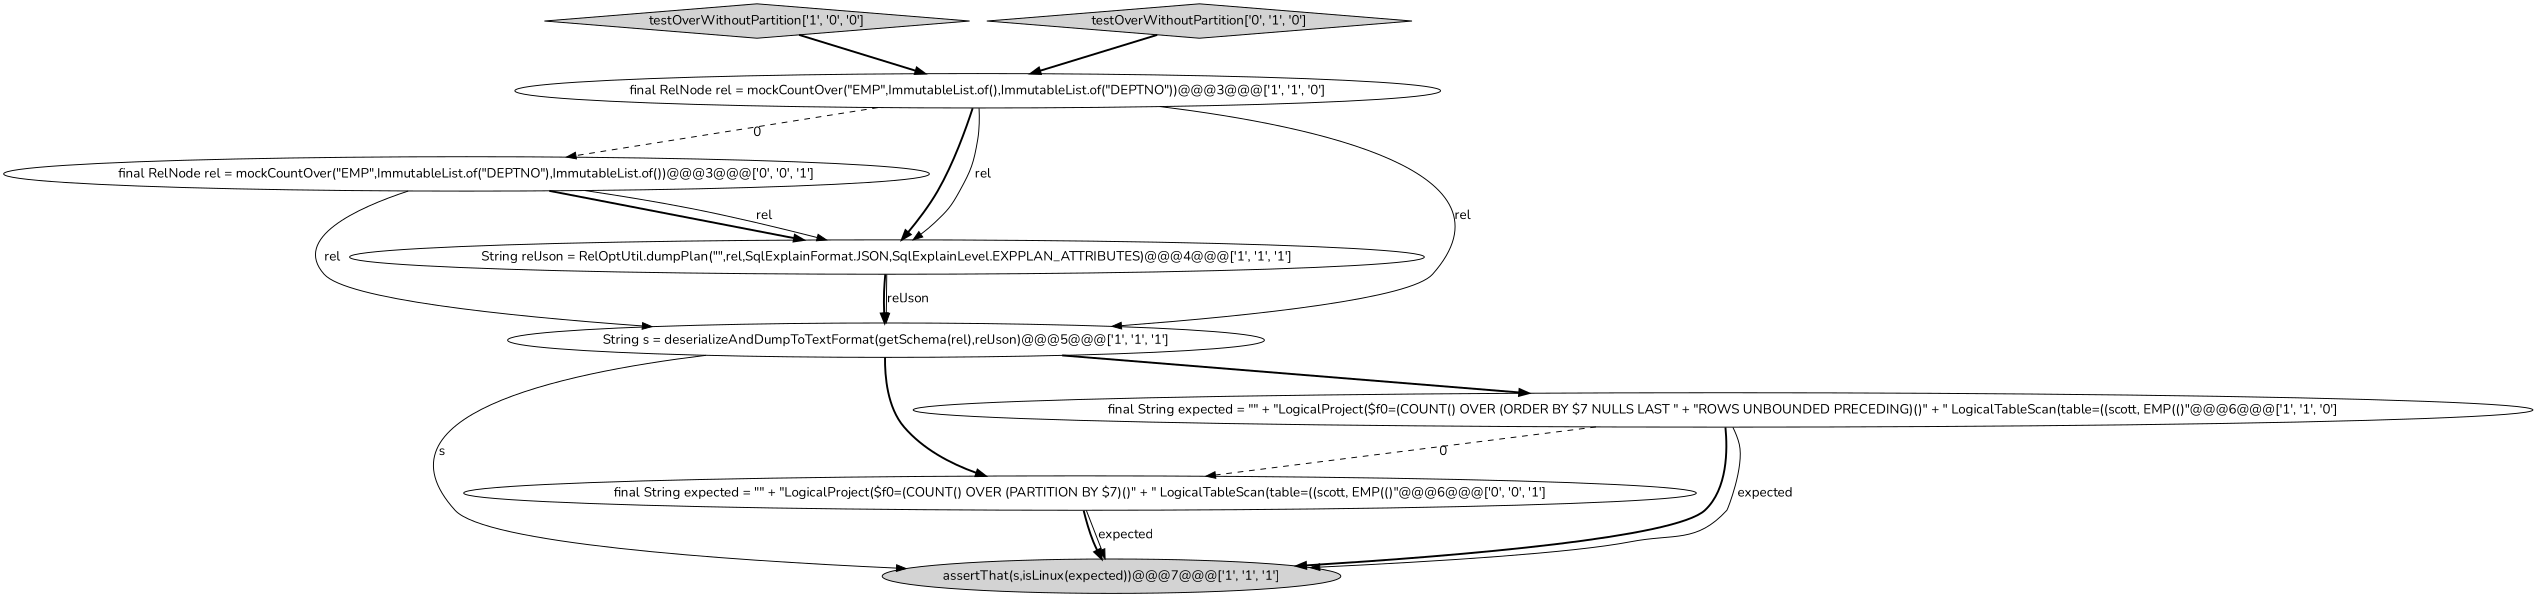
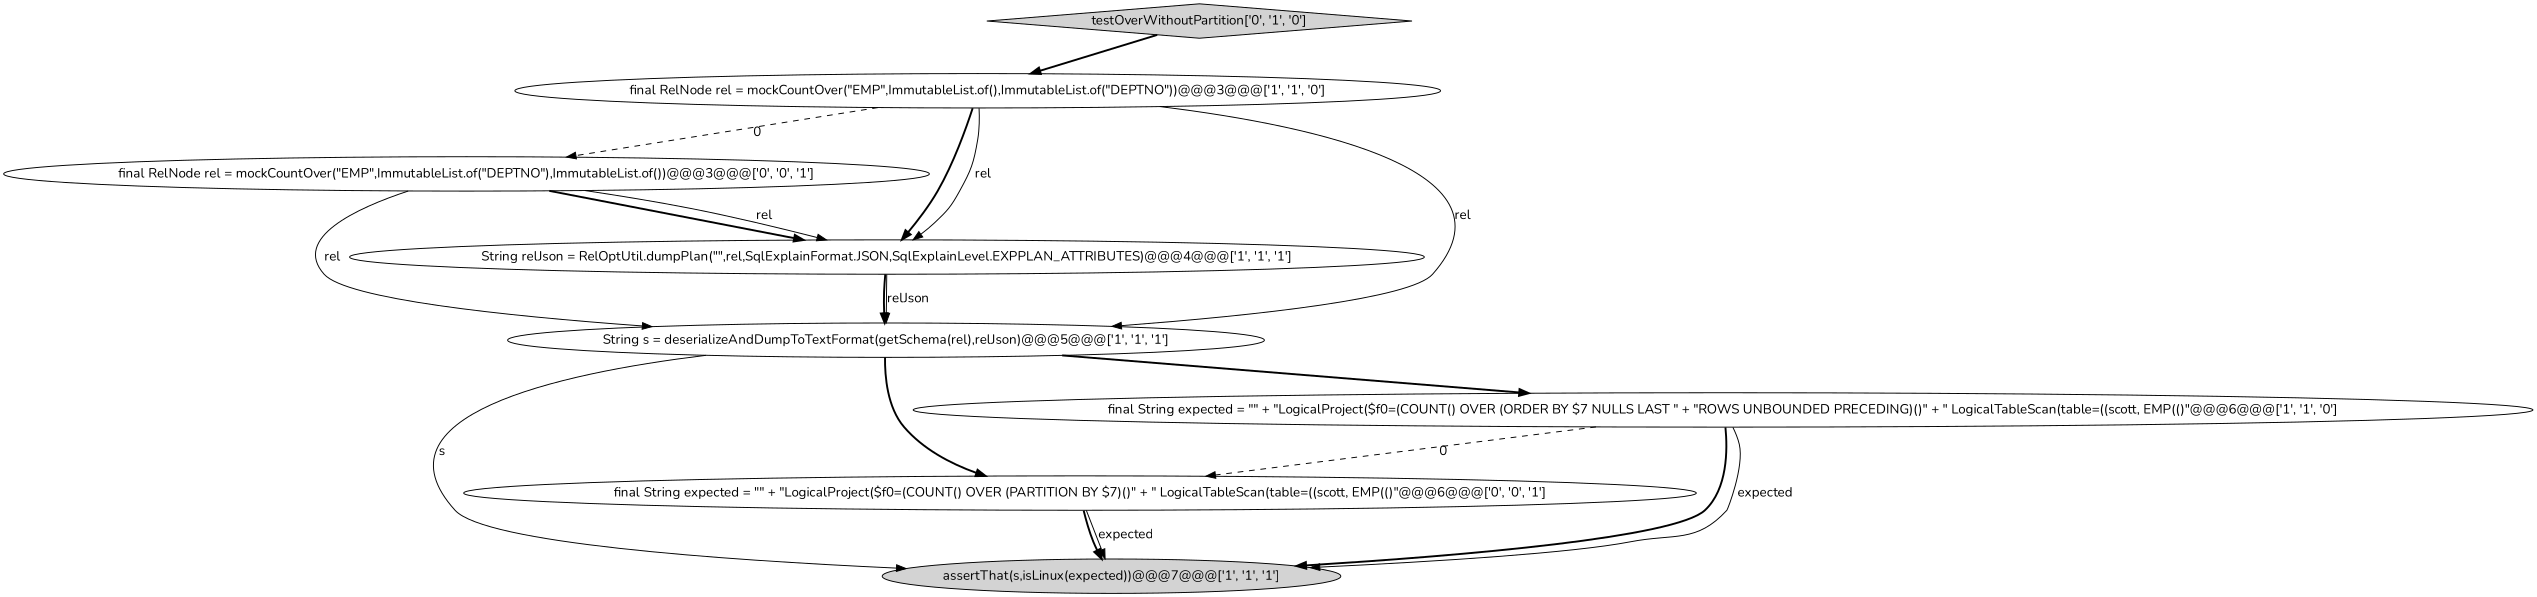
  digraph {
    fontname=Nunito
    node [fillcolor=white fontname=Nunito shape=ellipse style=filled]
    edge [fontname=Nunito style=bold]
    n1 [fillcolor=lightgray label="assertThat(s,isLinux(expected))@@@7@@@['1', '1', '1']"]
    n2 [label="final RelNode rel = mockCountOver(\"EMP\",ImmutableList.of(\"DEPTNO\"),ImmutableList.of())@@@3@@@['0', '0', '1']"]
    n3 [label="String relJson = RelOptUtil.dumpPlan(\"\",rel,SqlExplainFormat.JSON,SqlExplainLevel.EXPPLAN_ATTRIBUTES)@@@4@@@['1', '1', '1']"]
    n4 [label="String s = deserializeAndDumpToTextFormat(getSchema(rel),relJson)@@@5@@@['1', '1', '1']"]
    n5 [label="final String expected = \"\" + \"LogicalProject($f0=(COUNT() OVER (PARTITION BY $7)()\" + \" LogicalTableScan(table=((scott, EMP(()\"@@@6@@@['0', '0', '1']"]
    n6 [label="final String expected = \"\" + \"LogicalProject($f0=(COUNT() OVER (ORDER BY $7 NULLS LAST \" + \"ROWS UNBOUNDED PRECEDING)()\" + \" LogicalTableScan(table=((scott, EMP(()\"@@@6@@@['1', '1', '0']"]
    n7 [label="final RelNode rel = mockCountOver(\"EMP\",ImmutableList.of(),ImmutableList.of(\"DEPTNO\"))@@@3@@@['1', '1', '0']"]
-   n8 [fillcolor=lightgray label="testOverWithoutPartition['1', '0', '0']" shape=diamond]
    n9 [fillcolor=lightgray label="testOverWithoutPartition['0', '1', '0']" shape=diamond]
    n2 -> n3
    n2 -> n3 [label=rel style=solid]
    n2 -> n4 [label=rel style=solid]
    n3 -> n4
    n3 -> n4 [label=relJson style=solid]
    n4 -> n1 [label=s style=solid]
    n4 -> n5
    n4 -> n6
    n5 -> n1
    n5 -> n1 [label=expected style=solid]
    n6 -> n1
    n6 -> n1 [label=expected style=solid]
    n6 -> n5 [label=0 style=dashed]
    n7 -> n2 [label=0 style=dashed]
    n7 -> n3
    n7 -> n3 [label=rel style=solid]
    n7 -> n4 [label=rel style=solid]
-   n8 -> n7
    n9 -> n7
  }
